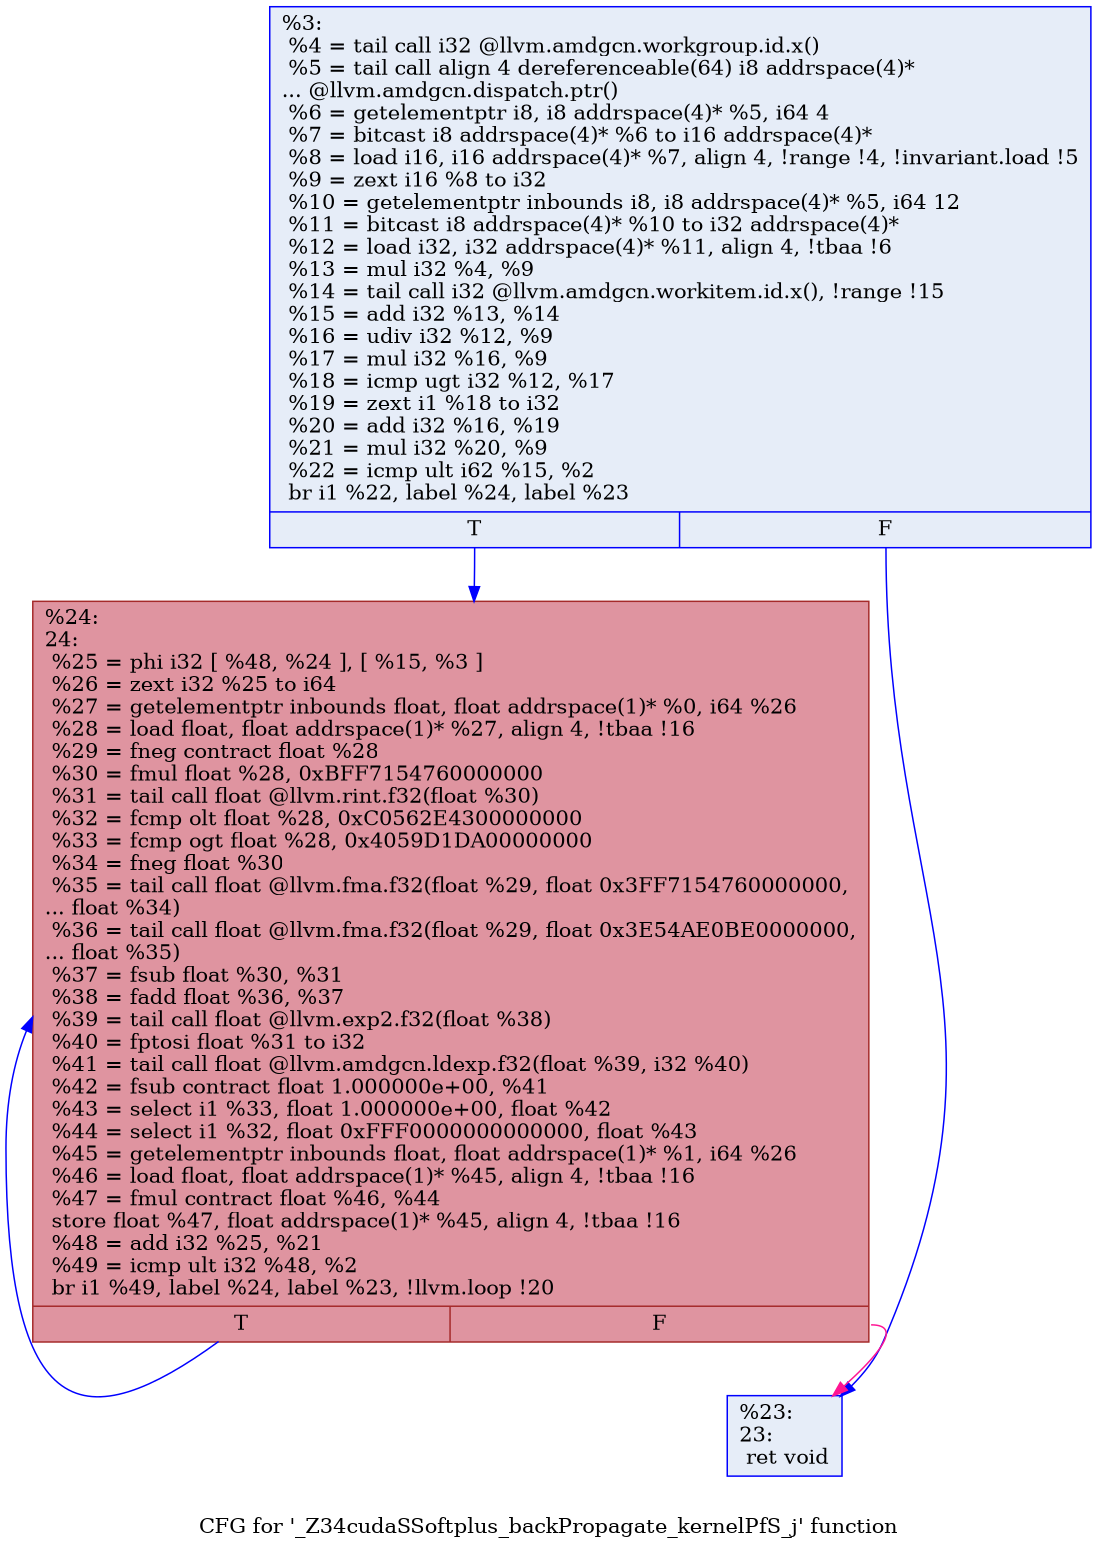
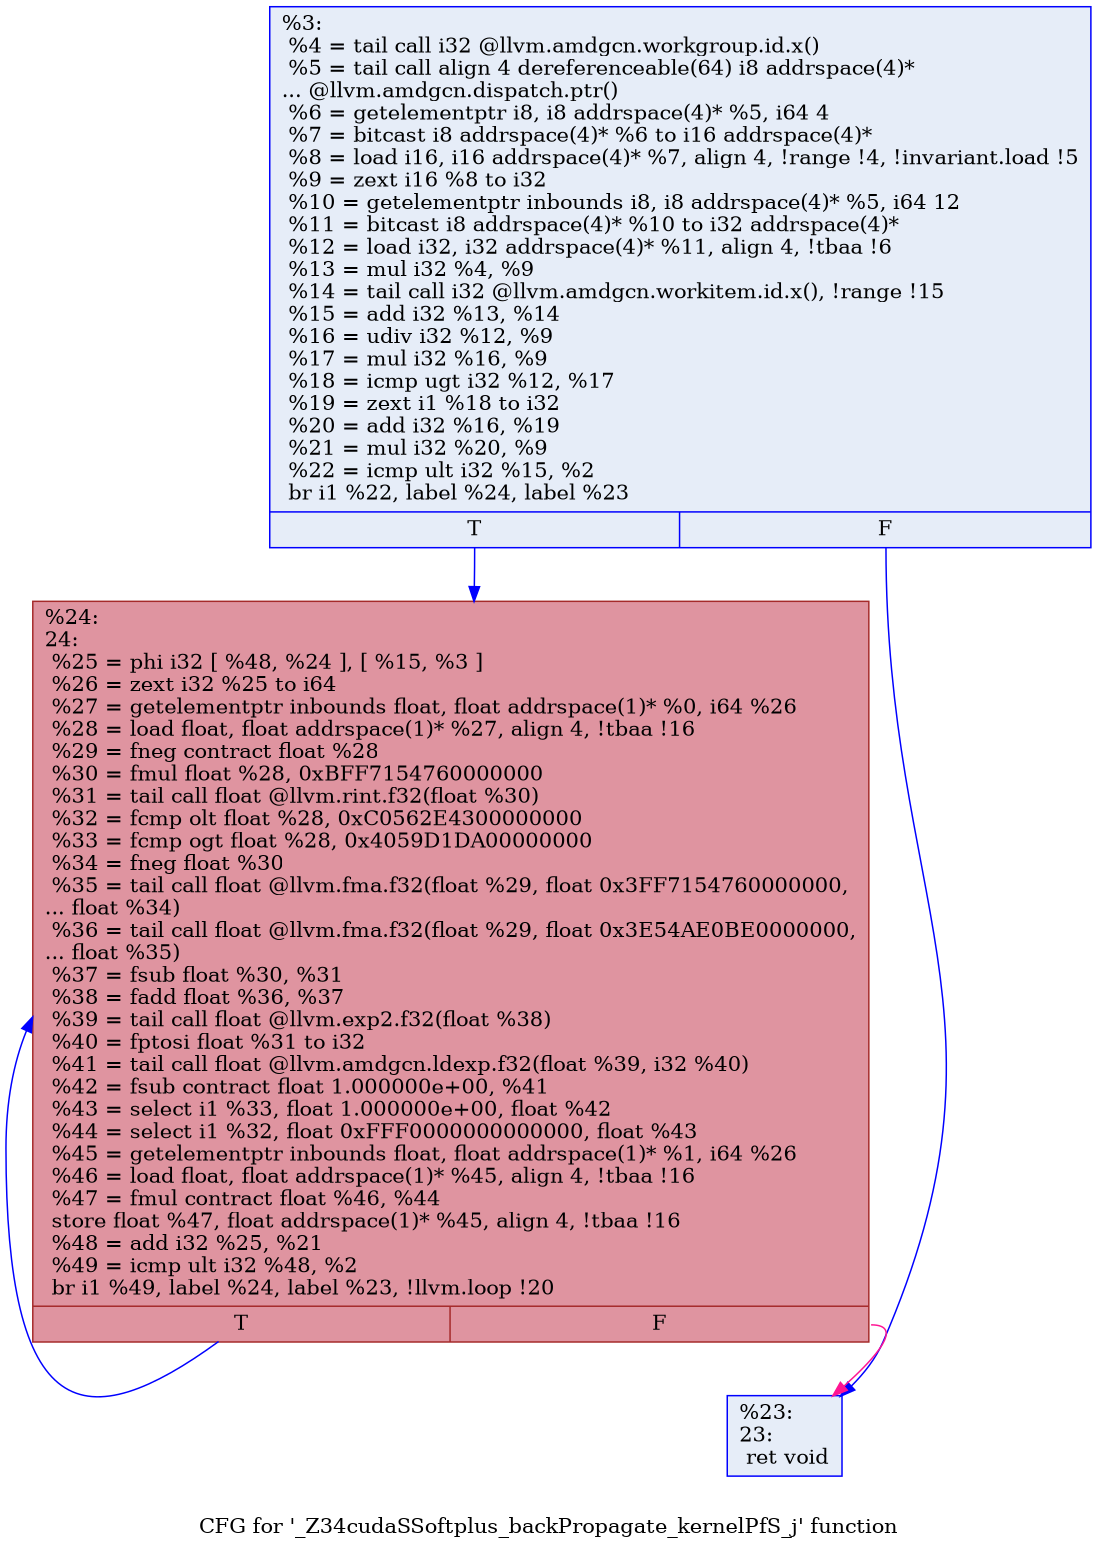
  digraph {
    label="CFG for '_Z34cudaSSoftplus_backPropagate_kernelPfS_j' function"
    node [color=blue fillcolor="#c7d7f070" shape=record style=filled]
    edge [tailport=s0 color=blue]
-   n1 [label="{%3:\l  %4 = tail call i32 @llvm.amdgcn.workgroup.id.x()\l  %5 = tail call align 4 dereferenceable(64) i8 addrspace(4)*\l... @llvm.amdgcn.dispatch.ptr()\l  %6 = getelementptr i8, i8 addrspace(4)* %5, i64 4\l  %7 = bitcast i8 addrspace(4)* %6 to i16 addrspace(4)*\l  %8 = load i16, i16 addrspace(4)* %7, align 4, !range !4, !invariant.load !5\l  %9 = zext i16 %8 to i32\l  %10 = getelementptr inbounds i8, i8 addrspace(4)* %5, i64 12\l  %11 = bitcast i8 addrspace(4)* %10 to i32 addrspace(4)*\l  %12 = load i32, i32 addrspace(4)* %11, align 4, !tbaa !6\l  %13 = mul i32 %4, %9\l  %14 = tail call i32 @llvm.amdgcn.workitem.id.x(), !range !15\l  %15 = add i32 %13, %14\l  %16 = udiv i32 %12, %9\l  %17 = mul i32 %16, %9\l  %18 = icmp ugt i32 %12, %17\l  %19 = zext i1 %18 to i32\l  %20 = add i32 %16, %19\l  %21 = mul i32 %20, %9\l  %22 = icmp ult i62 %15, %2\l  br i1 %22, label %24, label %23\l|{<s0>T|<s1>F}}"]
+   n1 [label="{%3:\l  %4 = tail call i32 @llvm.amdgcn.workgroup.id.x()\l  %5 = tail call align 4 dereferenceable(64) i8 addrspace(4)*\l... @llvm.amdgcn.dispatch.ptr()\l  %6 = getelementptr i8, i8 addrspace(4)* %5, i64 4\l  %7 = bitcast i8 addrspace(4)* %6 to i16 addrspace(4)*\l  %8 = load i16, i16 addrspace(4)* %7, align 4, !range !4, !invariant.load !5\l  %9 = zext i16 %8 to i32\l  %10 = getelementptr inbounds i8, i8 addrspace(4)* %5, i64 12\l  %11 = bitcast i8 addrspace(4)* %10 to i32 addrspace(4)*\l  %12 = load i32, i32 addrspace(4)* %11, align 4, !tbaa !6\l  %13 = mul i32 %4, %9\l  %14 = tail call i32 @llvm.amdgcn.workitem.id.x(), !range !15\l  %15 = add i32 %13, %14\l  %16 = udiv i32 %12, %9\l  %17 = mul i32 %16, %9\l  %18 = icmp ugt i32 %12, %17\l  %19 = zext i1 %18 to i32\l  %20 = add i32 %16, %19\l  %21 = mul i32 %20, %9\l  %22 = icmp ult i32 %15, %2\l  br i1 %22, label %24, label %23\l|{<s0>T|<s1>F}}"]
    n2 [color=brown fillcolor="#b70d2870" label="{%24:\l24:                                               \l  %25 = phi i32 [ %48, %24 ], [ %15, %3 ]\l  %26 = zext i32 %25 to i64\l  %27 = getelementptr inbounds float, float addrspace(1)* %0, i64 %26\l  %28 = load float, float addrspace(1)* %27, align 4, !tbaa !16\l  %29 = fneg contract float %28\l  %30 = fmul float %28, 0xBFF7154760000000\l  %31 = tail call float @llvm.rint.f32(float %30)\l  %32 = fcmp olt float %28, 0xC0562E4300000000\l  %33 = fcmp ogt float %28, 0x4059D1DA00000000\l  %34 = fneg float %30\l  %35 = tail call float @llvm.fma.f32(float %29, float 0x3FF7154760000000,\l... float %34)\l  %36 = tail call float @llvm.fma.f32(float %29, float 0x3E54AE0BE0000000,\l... float %35)\l  %37 = fsub float %30, %31\l  %38 = fadd float %36, %37\l  %39 = tail call float @llvm.exp2.f32(float %38)\l  %40 = fptosi float %31 to i32\l  %41 = tail call float @llvm.amdgcn.ldexp.f32(float %39, i32 %40)\l  %42 = fsub contract float 1.000000e+00, %41\l  %43 = select i1 %33, float 1.000000e+00, float %42\l  %44 = select i1 %32, float 0xFFF0000000000000, float %43\l  %45 = getelementptr inbounds float, float addrspace(1)* %1, i64 %26\l  %46 = load float, float addrspace(1)* %45, align 4, !tbaa !16\l  %47 = fmul contract float %46, %44\l  store float %47, float addrspace(1)* %45, align 4, !tbaa !16\l  %48 = add i32 %25, %21\l  %49 = icmp ult i32 %48, %2\l  br i1 %49, label %24, label %23, !llvm.loop !20\l|{<s0>T|<s1>F}}"]
    n3 [label="{%23:\l23:                                               \l  ret void\l}"]
    n1 -> n2
    n1 -> n3 [tailport=s1]
    n2 -> n2
    n2 -> n3 [tailport=s1 color=deeppink]
  }
